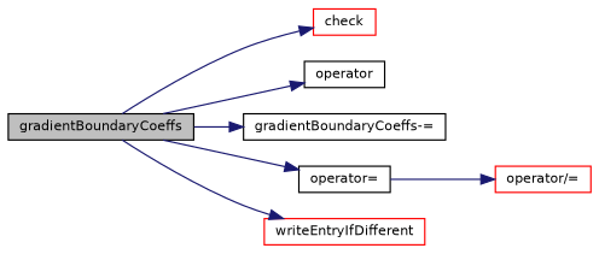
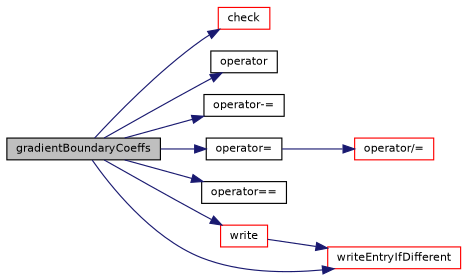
  digraph {
    rankdir=LR
    node [color=black fontname=Helvetica fontsize=10 shape=record]
    edge [color=midnightblue fontname=Helvetica fontsize=10 labelfontname=Helvetica labelfontsize=10 style=solid]
    n1 [fillcolor=grey75 fontcolor=black height=0.2 label=gradientBoundaryCoeffs style=filled width=0.4]
    n2 [color=red height=0.2 label=check width=0.4]
    n3 [height=0.2 label=operator width=0.4]
-   n4 [height=0.2 label="gradientBoundaryCoeffs-=" width=0.4]
+   n4 [height=0.2 label="operator-=" width=0.4]
    n5 [height=0.2 label="operator=" width=0.4]
+   n6 [height=0.2 label="operator==" width=0.4]
+   n7 [color=red height=0.2 label=write width=0.4]
    n8 [color=red height=0.2 label=writeEntryIfDifferent width=0.4]
    n9 [color=red height=0.2 label="operator/=" width=0.4]
    n1 -> n2
    n1 -> n3
    n1 -> n4
    n1 -> n5
+   n1 -> n6
+   n1 -> n7
    n1 -> n8
    n5 -> n9
+   n7 -> n8
  }
